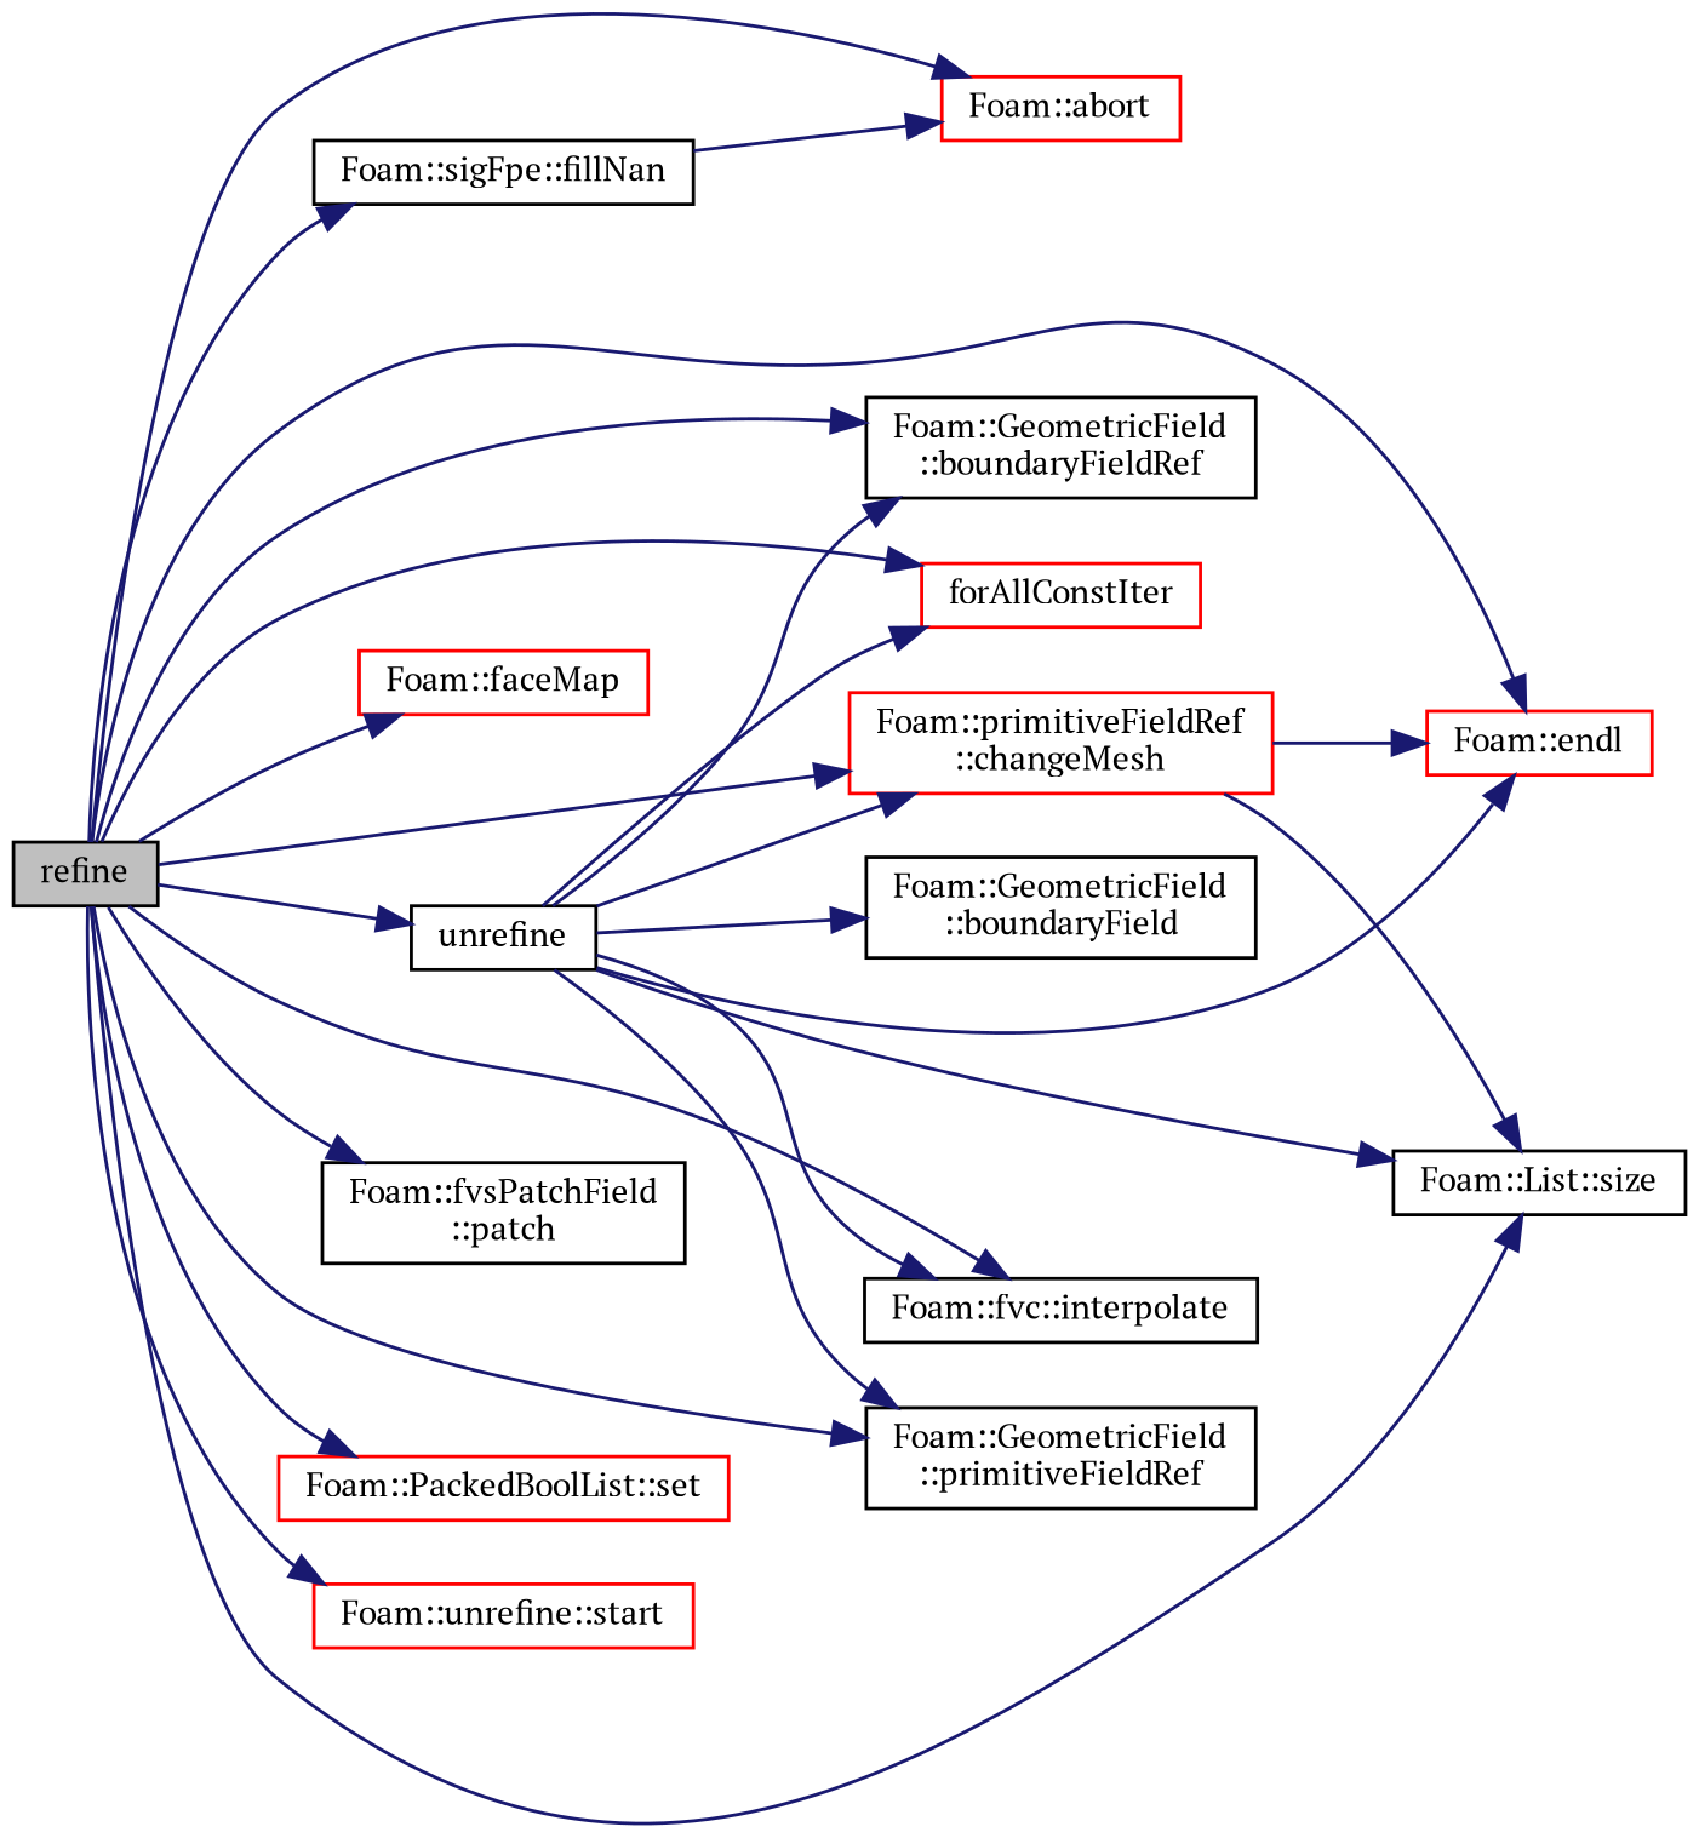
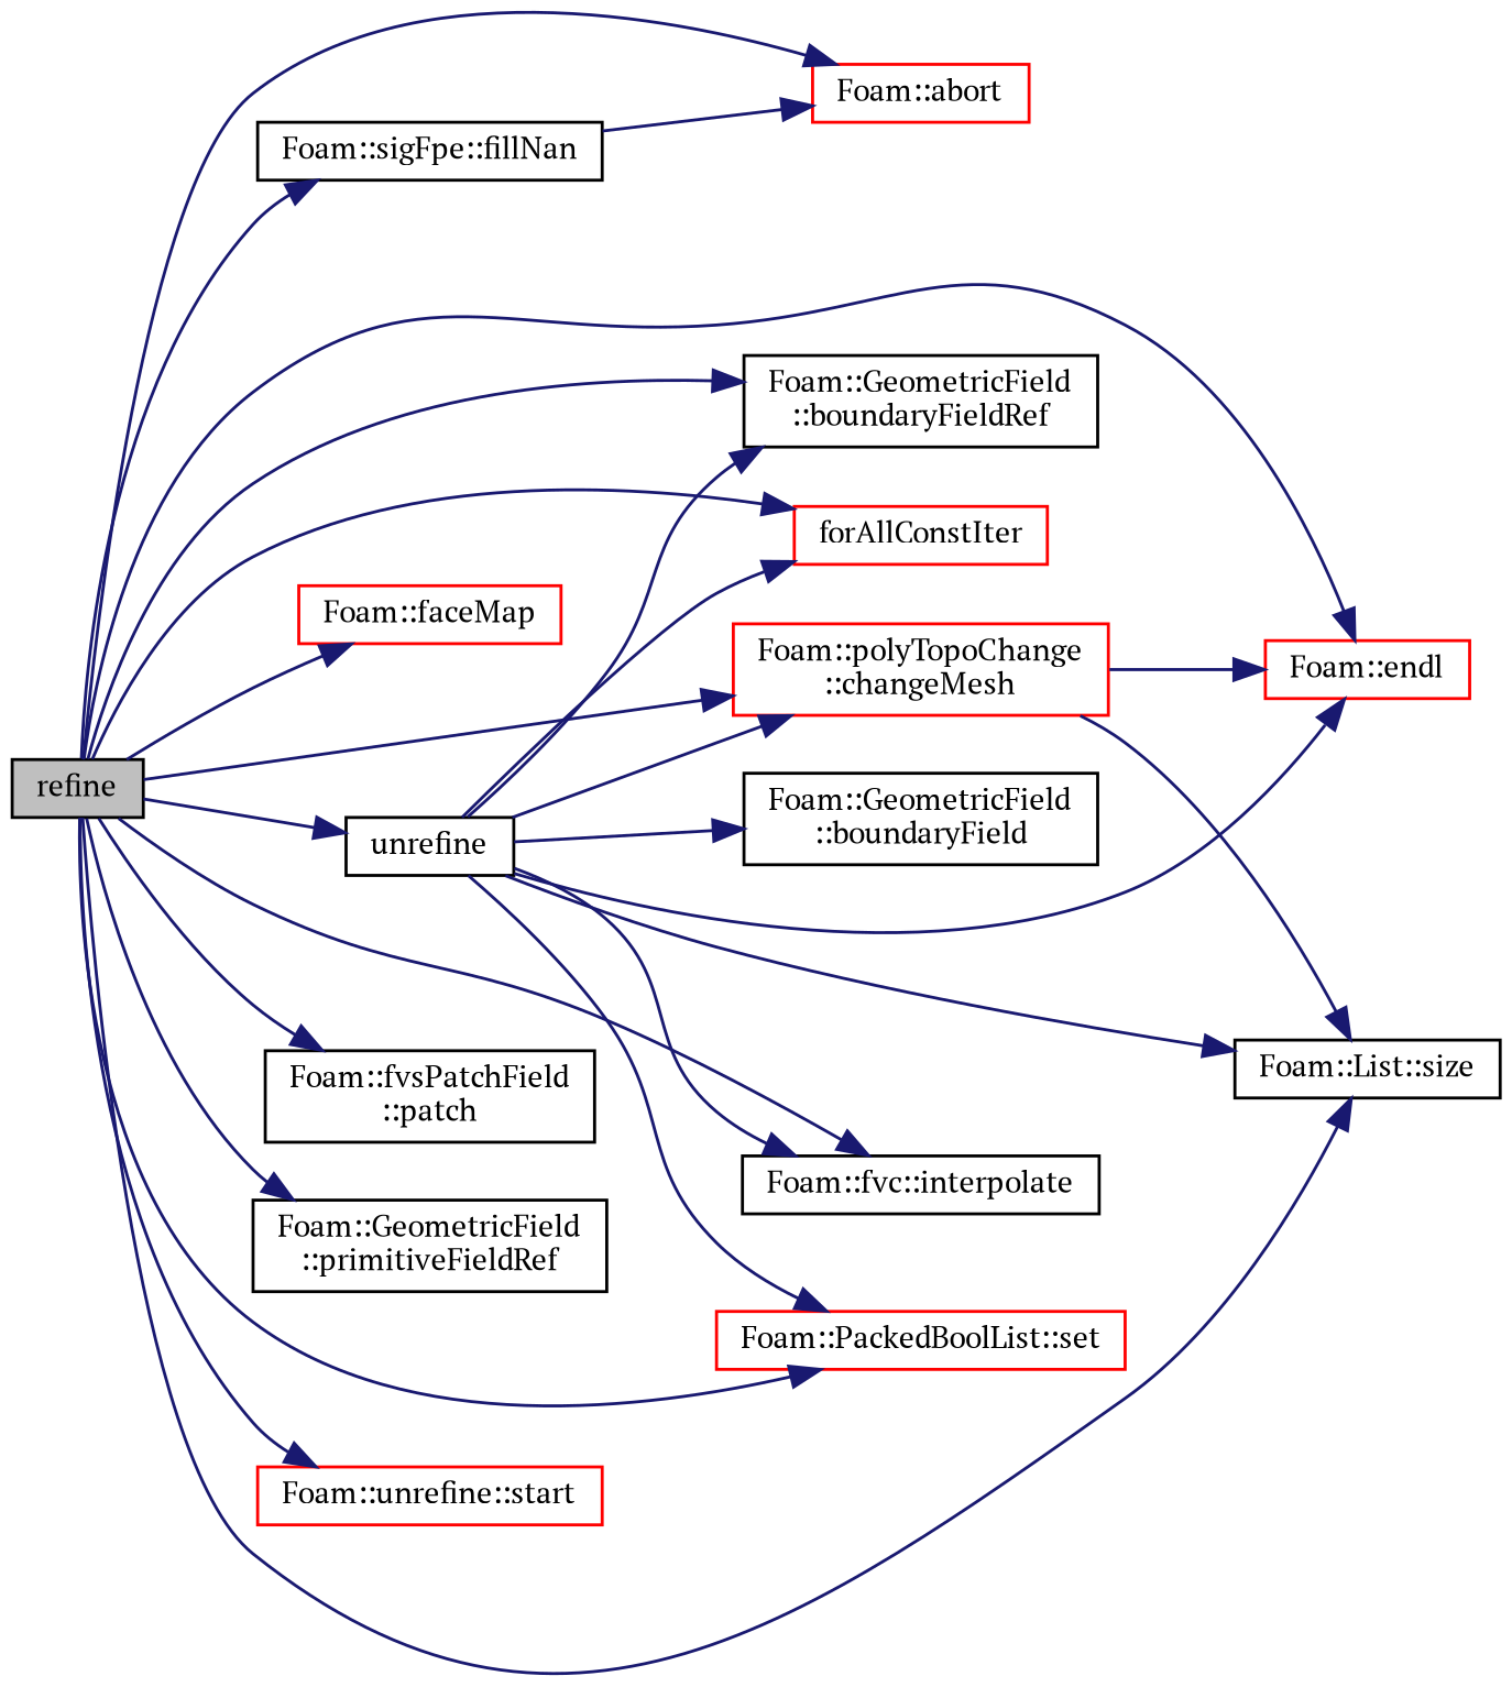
  digraph {
    fontname="PT Serif"
    rankdir=LR
    node [color=black fontname="PT Serif" fontsize=10 shape=record]
    edge [color=midnightblue fontname="PT Serif" fontsize=10 labelfontname=Helvetica labelfontsize=10 style=solid]
    n1 [fillcolor=grey75 fontcolor=black height=0.2 label=refine style=filled width=0.4]
    n2 [color=red height=0.2 label="Foam::abort" width=0.4]
    n3 [height=0.2 label="Foam::GeometricField\l::boundaryFieldRef" width=0.4]
-   n4 [color=red height=0.2 label="Foam::primitiveFieldRef\l::changeMesh" width=0.4]
+   n4 [color=red height=0.2 label="Foam::polyTopoChange\l::changeMesh" width=0.4]
    n5 [color=red height=0.2 label="Foam::endl" width=0.4]
    n6 [height=0.2 label="Foam::List::size" width=0.4]
    n7 [color=red height=0.2 label="Foam::faceMap" width=0.4]
    n8 [height=0.2 label="Foam::sigFpe::fillNan" width=0.4]
    n9 [color=red height=0.2 label=forAllConstIter width=0.4]
    n10 [height=0.2 label="Foam::fvc::interpolate" width=0.4]
    n11 [height=0.2 label="Foam::fvsPatchField\l::patch" width=0.4]
    n12 [height=0.2 label="Foam::GeometricField\l::primitiveFieldRef" width=0.4]
    n13 [color=red height=0.2 label="Foam::PackedBoolList::set" width=0.4]
    n14 [color=red height=0.2 label="Foam::unrefine::start" width=0.4]
    n15 [height=0.2 label=unrefine width=0.4]
    n16 [height=0.2 label="Foam::GeometricField\l::boundaryField" width=0.4]
    n1 -> n2
    n1 -> n3
    n1 -> n4
    n1 -> n5
    n1 -> n6
    n1 -> n7
    n1 -> n8
    n1 -> n9
    n1 -> n10
    n1 -> n11
    n1 -> n12
    n1 -> n13
    n1 -> n14
    n1 -> n15
    n4 -> n5
    n4 -> n6
    n8 -> n2
    n15 -> n3
    n15 -> n4
    n15 -> n5
    n15 -> n6
    n15 -> n9
    n15 -> n10
-   n15 -> n12
+   n15 -> n13
    n15 -> n16
  }
